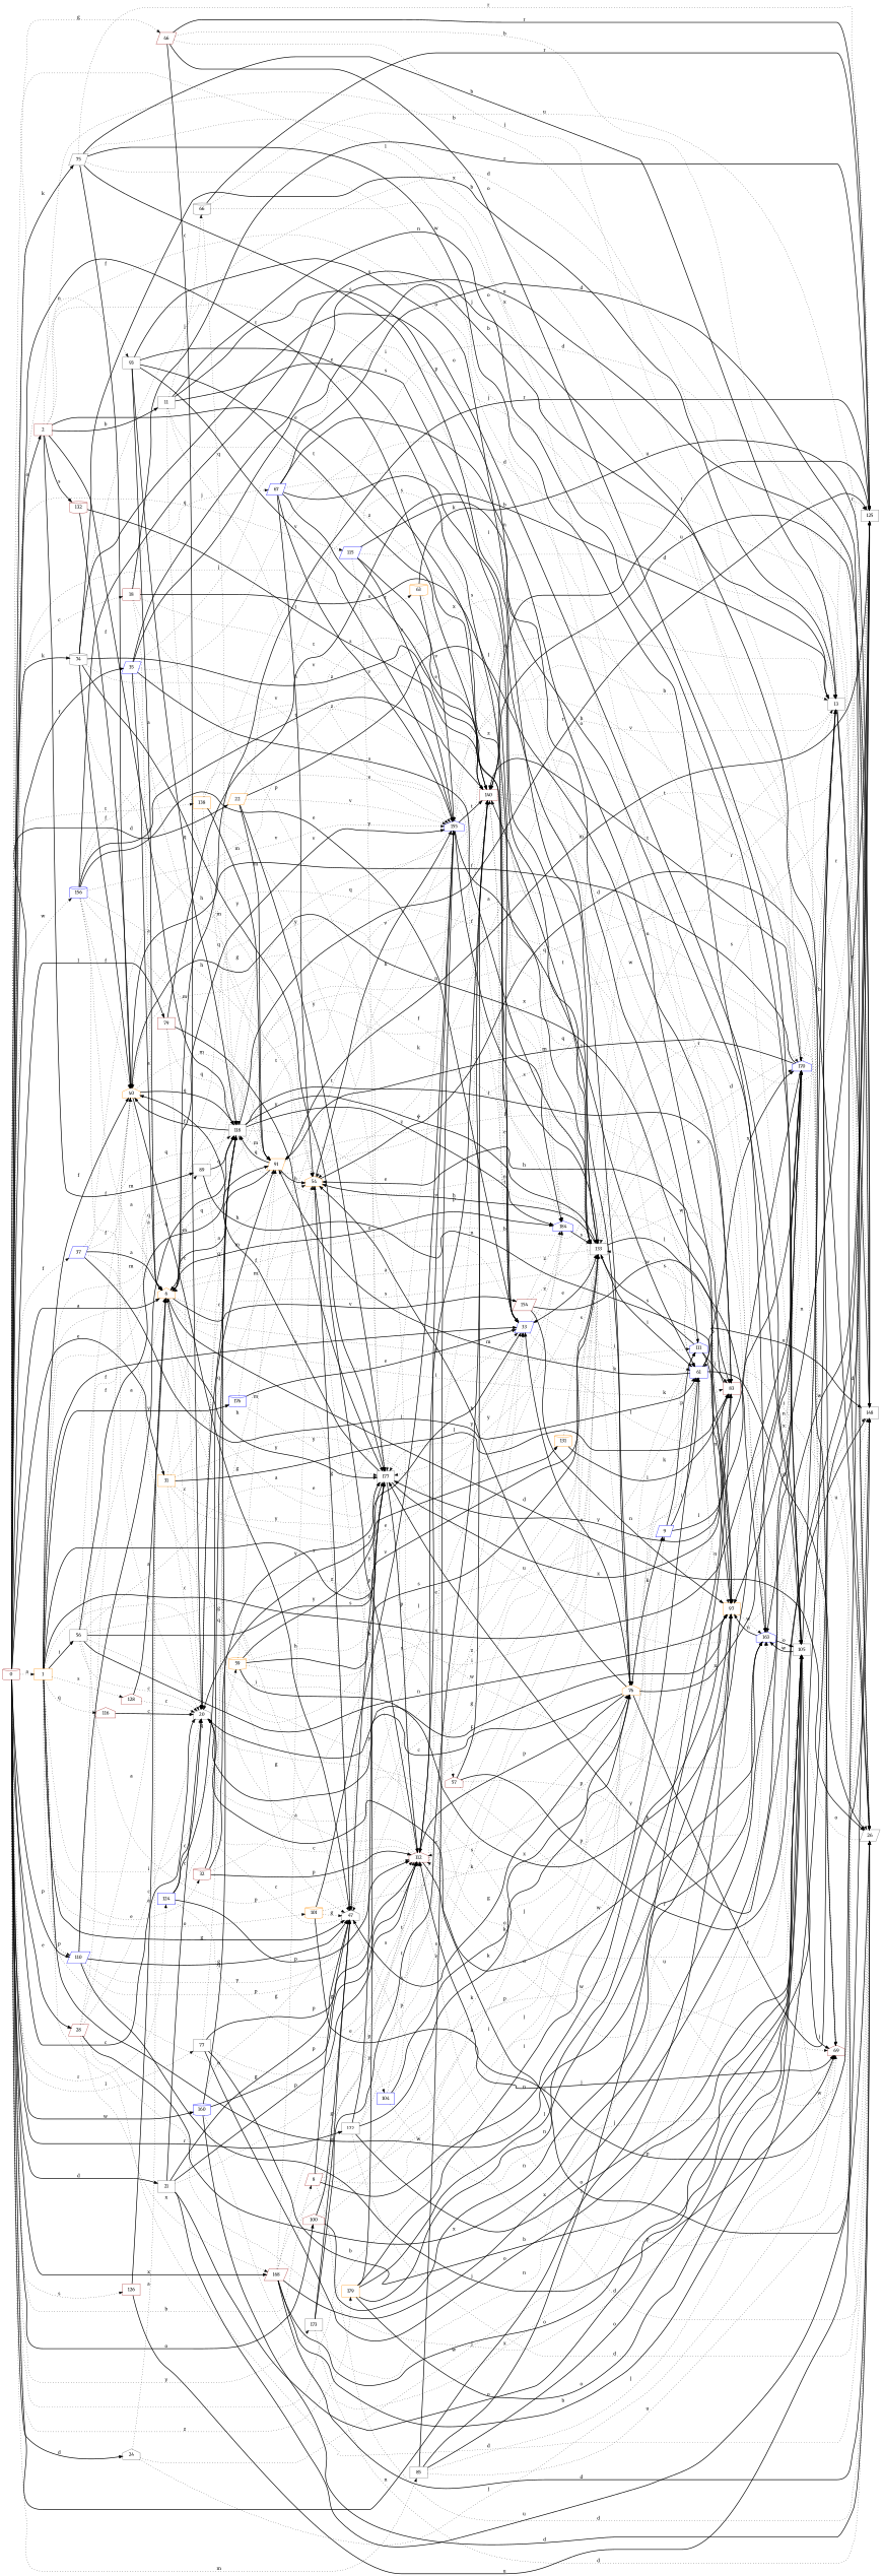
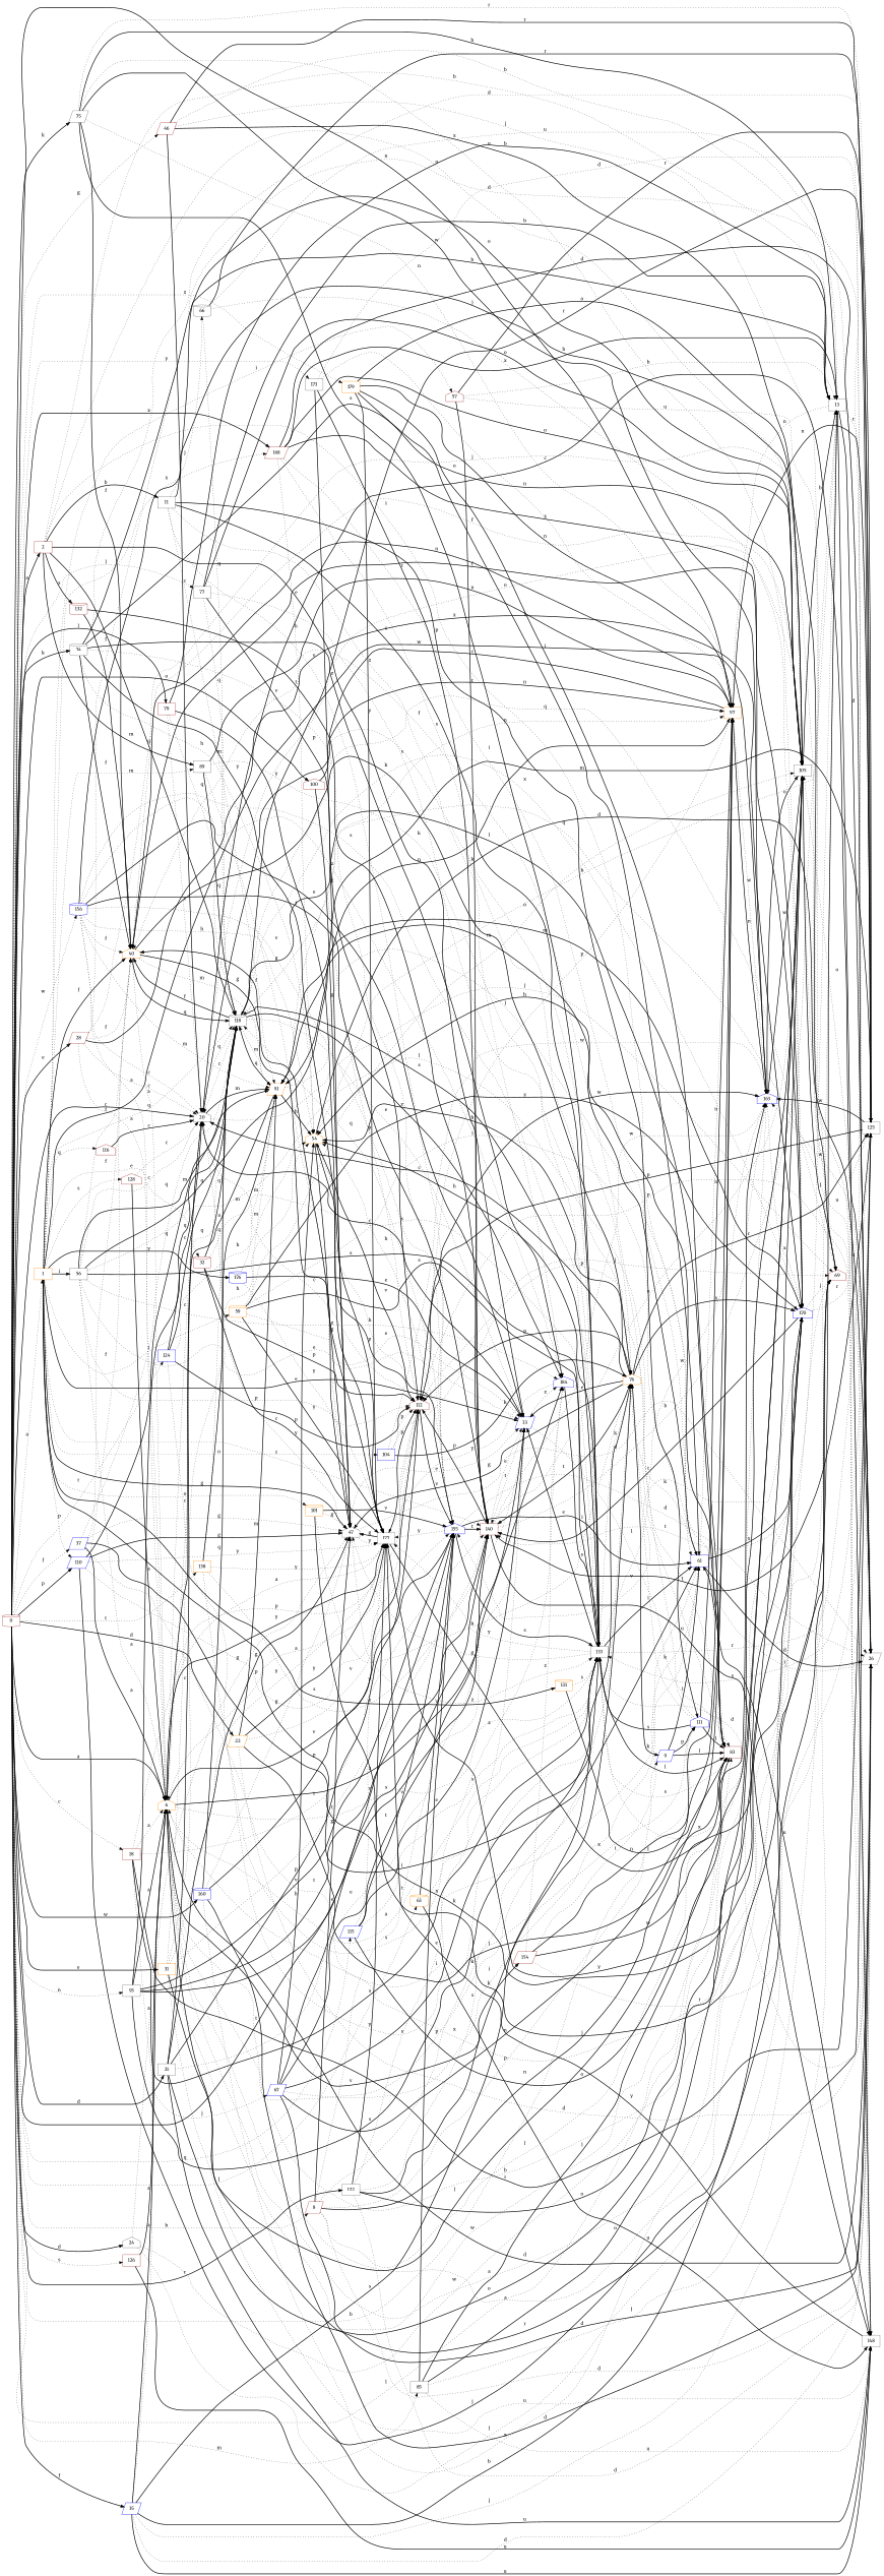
  strict digraph {
    fontname=Merriweather
    rankdir=LR
    node [color=gray40 fontname=Merriweather shape=box]
    edge [fontname=Merriweather style=bold]
    0 [color=brown shape=cylinder]
    1 [color=darkorange]
    2 [color=brown]
    6 [color=darkorange shape=house]
    8 [color=brown shape=parallelogram]
    9 [color=blue shape=parallelogram]
    18 [color=brown]
    20 [shape=house]
    21
    22 [color=darkorange shape=parallelogram]
    24 [shape=house]
    28 [color=brown shape=parallelogram]
    31 [color=darkorange]
    35 [color=blue shape=parallelogram]
    37 [color=blue shape=parallelogram]
    46 [color=brown shape=parallelogram]
    63 [color=darkorange shape=cylinder]
    74 [shape=cylinder]
    75 [shape=parallelogram]
    77
    79 [color=brown]
    83 [color=brown]
    85
    93
    97 [color=darkorange]
    100 [color=brown shape=house]
    110 [color=blue shape=parallelogram]
    115 [color=blue shape=parallelogram]
    122
    124 [color=blue]
    126 [color=brown]
    138 [color=darkorange]
    140 [color=brown]
    156 [color=blue shape=cylinder]
    160 [color=blue shape=cylinder]
    168 [color=brown shape=parallelogram]
    173
    179 [color=darkorange]
    32 [color=brown shape=cylinder]
    33 [color=blue shape=parallelogram]
    40 [color=darkorange shape=house]
    47 [shape=house]
    56
    57 [color=brown shape=house]
    59 [color=darkorange shape=cylinder]
    89
    101 [color=darkorange shape=cylinder]
    104 [color=blue]
    116 [color=brown shape=house]
-   118
+   118 [shape=cylinder]
    128 [color=brown shape=house]
    131 [color=darkorange shape=cylinder]
    163 [color=blue shape=house]
    170 [color=blue shape=house]
    176 [color=blue shape=cylinder]
    11
    13
    61 [color=blue]
    105
    132 [color=brown shape=cylinder]
    26 [shape=parallelogram]
    111 [color=blue shape=house]
    125
    133
    154 [color=brown shape=parallelogram]
    155 [color=blue shape=house]
    177
    184 [color=blue shape=house]
    76 [color=darkorange shape=house]
    67 [color=blue shape=parallelogram]
    112 [color=brown shape=house]
    91 [color=darkorange shape=parallelogram]
    n73 [color=brown label=69 shape=house]
    148
    54 [color=darkorange shape=house]
    66 [shape=cylinder]
    0 -> 1 [label=a style=dotted]
    0 -> 2 [label=a]
    0 -> 6 [label=a]
    0 -> 8 [label=b style=dotted]
    0 -> 9 [label=b style=dotted]
    0 -> 18 [label=c style=dotted]
    0 -> 20 [label=c]
    0 -> 21 [label=d]
    0 -> 22 [label=d]
    0 -> 24 [label=d]
    0 -> 28 [label=e]
    0 -> 31 [label=e]
    0 -> 35 [label=f]
    0 -> 37 [label=f style=dotted]
    0 -> 46 [label=g style=dotted]
    0 -> 63 [label=j style=dotted]
    0 -> 74 [label=k]
    0 -> 75 [label=k]
    0 -> 77 [label=l style=dotted]
    0 -> 79 [label=l]
    0 -> 83 [label=l style=dotted]
    0 -> 85 [label=m style=dotted]
    0 -> 93 [label=n style=dotted]
    0 -> 97 [label=n]
    0 -> 100 [label=o]
    0 -> 110 [label=p]
    0 -> 115 [label=q style=dotted]
    0 -> 122 [label=r]
    0 -> 124 [label=r style=dotted]
    0 -> 126 [label=s style=dotted]
    0 -> 138 [label=t style=dotted]
    0 -> 140 [label=t]
    0 -> 156 [label=w style=dotted]
    0 -> 160 [label=w]
    0 -> 168 [label=x]
    0 -> 173 [label=y style=dotted]
    0 -> 179 [label=z style=dotted]
    1 -> 110 [label=p style=dotted]
    1 -> 140 [label=t style=dotted]
    1 -> 168 [label=x style=dotted]
    1 -> 32 [label=e style=dotted]
    1 -> 33 [label=e]
    1 -> 40 [label=f]
    1 -> 47 [label=g]
    1 -> 56 [label=i]
    1 -> 57 [label=i style=dotted]
    1 -> 59 [label=i style=dotted]
    1 -> 89 [label=m style=dotted]
    1 -> 101 [label=o style=dotted]
    1 -> 104 [label=o style=dotted]
    1 -> 116 [label=q style=dotted]
    1 -> 118 [label=q style=dotted]
    1 -> 128 [label=s style=dotted]
    1 -> 131 [label=s]
    1 -> 163 [label=w]
    1 -> 170 [label=x]
    1 -> 176 [label=y]
    2 -> 33 [label=e]
    2 -> 89 [label=m]
    2 -> 118 [label=q]
    2 -> 11 [label=b]
    2 -> 13 [label=b style=dotted]
    2 -> 61 [label=i style=dotted]
    2 -> 105 [label=o style=dotted]
    2 -> 132 [label=s]
    6 -> 20 [label=c style=dotted]
    6 -> 118 [label=q style=dotted]
    6 -> 13 [label=b style=dotted]
    6 -> 61 [label=i style=dotted]
    6 -> 26 [label=d]
    6 -> 111 [label=p style=dotted]
    6 -> 125 [label=r]
    6 -> 133 [label=s style=dotted]
    6 -> 154 [label=v]
    6 -> 155 [label=v]
    6 -> 177 [label=y]
    6 -> 184 [label=z]
    8 -> 83 [label=l style=dotted]
    8 -> 97 [label=n]
    8 -> 140 [label=t style=dotted]
    8 -> 47 [label=g]
    8 -> 26 [label=d style=dotted]
    8 -> 111 [label=p style=dotted]
    8 -> 76 [label=k style=dotted]
    9 -> 83 [label=l]
    9 -> 61 [label=i]
    9 -> 111 [label=p]
    18 -> 6 [label=a style=dotted]
    18 -> 140 [label=t style=dotted]
    18 -> 125 [label=r]
    18 -> 133 [label=s]
    18 -> 67 [label=j style=dotted]
    18 -> 112 [label=p style=dotted]
    20 -> 118 [label=q style=dotted]
    20 -> 105 [label=o style=dotted]
    20 -> 91 [label=m]
    20 -> n73 [label=j style=dotted]
    21 -> 20 [label=c]
    21 -> 33 [label=e style=dotted]
    21 -> 47 [label=g]
    21 -> 105 [label=o]
    21 -> 112 [label=p]
    21 -> 148 [label=u]
    22 -> 83 [label=l]
    22 -> 26 [label=d style=dotted]
    22 -> 155 [label=v style=dotted]
    22 -> 177 [label=y]
    22 -> 91 [label=m]
    24 -> 6 [label=a style=dotted]
    24 -> 163 [label=w style=dotted]
    24 -> n73 [label=j style=dotted]
    28 -> 6 [label=a style=dotted]
    28 -> 20 [label=c style=dotted]
    28 -> 40 [label=f style=dotted]
    28 -> 170 [label=x]
    28 -> 26 [label=d style=dotted]
    28 -> n73 [label=j style=dotted]
    31 -> 20 [label=c style=dotted]
    31 -> 83 [label=l]
    31 -> 140 [label=t style=dotted]
    31 -> 163 [label=w style=dotted]
    31 -> 177 [label=y style=dotted]
    31 -> 148 [label=u style=dotted]
    31 -> 54 [label=h style=dotted]
    35 -> 6 [label=a]
    35 -> 47 [label=g style=dotted]
    35 -> 13 [label=b]
    35 -> 26 [label=d style=dotted]
    35 -> 133 [label=s]
    35 -> n73 [label=j style=dotted]
    35 -> 148 [label=u]
    37 -> 6 [label=a]
    37 -> 40 [label=f style=dotted]
    37 -> 47 [label=g style=dotted]
    37 -> 118 [label=q style=dotted]
    37 -> 170 [label=x style=dotted]
    37 -> 61 [label=i]
    46 -> 20 [label=c]
    46 -> 13 [label=b style=dotted]
    46 -> 105 [label=o]
    46 -> 125 [label=r]
    46 -> n73 [label=j style=dotted]
    63 -> 155 [label=v]
    63 -> 184 [label=z style=dotted]
    63 -> 148 [label=u]
    74 -> 40 [label=f]
    74 -> 13 [label=b]
    74 -> 105 [label=o]
    74 -> 26 [label=d style=dotted]
    74 -> 155 [label=v style=dotted]
    74 -> 177 [label=y]
    74 -> 184 [label=z]
    74 -> 54 [label=h style=dotted]
    75 -> 97 [label=n style=dotted]
    75 -> 40 [label=f]
    75 -> 163 [label=w]
    75 -> 170 [label=x style=dotted]
    75 -> 13 [label=b]
    75 -> 125 [label=r style=dotted]
    75 -> 133 [label=s]
    77 -> 118 [label=q style=dotted]
    77 -> 13 [label=b]
    77 -> 105 [label=o]
    77 -> 133 [label=s style=dotted]
    77 -> 112 [label=p]
    79 -> 20 [label=c style=dotted]
    79 -> 118 [label=q style=dotted]
    79 -> 13 [label=b]
    79 -> 177 [label=y]
    83 -> 133 [label=s style=dotted]
    83 -> 112 [label=p style=dotted]
    83 -> 54 [label=h]
    85 -> 83 [label=l]
    85 -> 105 [label=o]
    85 -> 155 [label=v]
    85 -> n73 [label=j style=dotted]
    85 -> 148 [label=u style=dotted]
    93 -> 6 [label=a]
    93 -> 140 [label=t]
    93 -> 33 [label=e]
    93 -> 118 [label=q]
    93 -> 133 [label=s]
    93 -> 155 [label=v]
    97 -> 20 [label=c]
    97 -> 163 [label=w style=dotted]
    97 -> 112 [label=p style=dotted]
    100 -> 97 [label=n]
    100 -> 47 [label=g]
    100 -> 76 [label=k style=dotted]
    100 -> 112 [label=p style=dotted]
    110 -> 40 [label=f style=dotted]
    110 -> 47 [label=g]
    110 -> 118 [label=q]
    110 -> 177 [label=y style=dotted]
    110 -> 112 [label=p style=dotted]
    110 -> n73 [label=j]
    115 -> 33 [label=e]
    115 -> 105 [label=o]
    115 -> 133 [label=s style=dotted]
    115 -> 155 [label=v]
    115 -> 177 [label=y style=dotted]
    122 -> 33 [label=e style=dotted]
    122 -> 105 [label=o]
    122 -> 26 [label=d style=dotted]
    122 -> 133 [label=s style=dotted]
    122 -> 177 [label=y]
    122 -> 76 [label=k]
    124 -> 20 [label=c]
    124 -> 118 [label=q]
    124 -> 133 [label=s style=dotted]
    124 -> 112 [label=p]
    124 -> 54 [label=h style=dotted]
    126 -> 6 [label=a]
    126 -> 148 [label=u]
    138 -> 33 [label=e style=dotted]
    138 -> 118 [label=q style=dotted]
    138 -> 133 [label=s style=dotted]
    138 -> 177 [label=y style=dotted]
    138 -> 91 [label=m]
    140 -> 33 [label=e style=dotted]
    140 -> 163 [label=w style=dotted]
    140 -> 13 [label=b style=dotted]
    140 -> 105 [label=o style=dotted]
    140 -> 112 [label=p]
    140 -> 148 [label=u]
    156 -> 6 [label=a style=dotted]
    156 -> 20 [label=c style=dotted]
    156 -> 140 [label=t]
    156 -> 33 [label=e]
    156 -> 40 [label=f style=dotted]
    156 -> 133 [label=s style=dotted]
    156 -> 155 [label=v style=dotted]
    156 -> 184 [label=z style=dotted]
    156 -> 91 [label=m style=dotted]
    156 -> n73 [label=j]
    156 -> 54 [label=h style=dotted]
    160 -> 47 [label=g style=dotted]
    160 -> 118 [label=q]
    160 -> 170 [label=x style=dotted]
    160 -> 26 [label=d]
    160 -> 112 [label=p]
    168 -> 170 [label=x]
    168 -> 13 [label=b]
    168 -> 61 [label=i style=dotted]
    168 -> 105 [label=o]
    168 -> 26 [label=d]
    168 -> 133 [label=s style=dotted]
    168 -> 54 [label=h style=dotted]
    173 -> 97 [label=n style=dotted]
    173 -> 140 [label=t]
    173 -> 47 [label=g]
    173 -> 26 [label=d style=dotted]
    179 -> 83 [label=l]
    179 -> 97 [label=n]
    179 -> 61 [label=i]
    179 -> 105 [label=o]
    179 -> 177 [label=y]
    32 -> 118 [label=q]
    32 -> 133 [label=s style=dotted]
    32 -> 177 [label=y]
    32 -> 112 [label=p]
    33 -> 20 [label=c]
    33 -> 83 [label=l style=dotted]
    33 -> 140 [label=t style=dotted]
    33 -> 184 [label=z style=dotted]
    40 -> 6 [label=a style=dotted]
    40 -> 97 [label=n]
    40 -> 47 [label=g]
    40 -> 118 [label=q]
+   40 -> 76 [label=k]
    40 -> 91 [label=m style=dotted]
    47 -> 20 [label=c style=dotted]
    47 -> 33 [label=e style=dotted]
    47 -> 26 [label=d style=dotted]
    47 -> 133 [label=z style=dotted]
    47 -> 177 [label=y style=dotted]
    56 -> 6 [label=a style=dotted]
    56 -> 20 [label=c style=dotted]
    56 -> 83 [label=l style=dotted]
    56 -> 97 [label=n]
    56 -> 33 [label=e style=dotted]
    56 -> 40 [label=f style=dotted]
    56 -> 133 [label=s]
    56 -> 184 [label=z style=dotted]
    56 -> 112 [label=p style=dotted]
    56 -> 91 [label=m]
    57 -> 140 [label=t]
    57 -> 13 [label=b style=dotted]
    57 -> 125 [label=r]
    57 -> 148 [label=u style=dotted]
    59 -> 33 [label=e style=dotted]
    59 -> 170 [label=x]
    59 -> 61 [label=i style=dotted]
    59 -> 105 [label=o style=dotted]
    59 -> 133 [label=s]
    59 -> 177 [label=y]
    59 -> 91 [label=m style=dotted]
    89 -> 97 [label=n]
    89 -> 47 [label=g style=dotted]
    89 -> 118 [label=q]
    89 -> 76 [label=k style=dotted]
    101 -> 47 [label=g style=dotted]
    101 -> 155 [label=v]
    101 -> 76 [label=k style=dotted]
    101 -> n73 [label=j]
    104 -> 163 [label=w style=dotted]
    104 -> 76 [label=k]
    104 -> 112 [label=p style=dotted]
    104 -> n73 [label=j style=dotted]
    116 -> 20 [label=c]
    118 -> 20 [label=c style=dotted]
    118 -> 83 [label=l]
    118 -> 33 [label=e style=dotted]
    118 -> 40 [label=f]
    118 -> 170 [label=x style=dotted]
    118 -> 125 [label=r]
    118 -> 133 [label=s]
    118 -> 184 [label=z]
    118 -> 91 [label=m style=dotted]
    128 -> 6 [label=a]
    128 -> 20 [label=c style=dotted]
    131 -> 83 [label=l]
    131 -> 133 [label=s style=dotted]
    163 -> 97 [label=n]
    163 -> 170 [label=x style=dotted]
    163 -> 105 [label=o]
    170 -> 6 [label=a style=dotted]
    170 -> 140 [label=t]
    170 -> 40 [label=f]
    170 -> 125 [label=r style=dotted]
    170 -> 155 [label=v style=dotted]
    170 -> 177 [label=y]
    170 -> 91 [label=m]
    170 -> n73 [label=j style=dotted]
    176 -> 33 [label=e]
    176 -> 177 [label=y style=dotted]
    176 -> 91 [label=m style=dotted]
    11 -> 105 [label=o]
    11 -> 111 [label=p]
    11 -> 133 [label=s]
    11 -> 155 [label=v style=dotted]
    11 -> 184 [label=z style=dotted]
    11 -> 91 [label=m style=dotted]
    11 -> 66 [label=j style=dotted]
    13 -> 6 [label=a style=dotted]
    13 -> 97 [label=n style=dotted]
    13 -> 26 [label=d]
    13 -> 125 [label=r style=dotted]
-   13 -> 148 [label=r]
+   13 -> 148 [label=u]
    13 -> 54 [label=h style=dotted]
    61 -> 97 [label=n style=dotted]
    61 -> 170 [label=x]
    61 -> 26 [label=d]
    61 -> 76 [label=k style=dotted]
    61 -> 91 [label=m]
    61 -> 148 [label=u]
    105 -> 40 [label=f style=dotted]
    105 -> 163 [label=w]
    105 -> 13 [label=b]
    105 -> n73 [label=j]
    105 -> 148 [label=u style=dotted]
    132 -> 140 [label=t]
    132 -> 40 [label=f]
    26 -> 20 [label=c]
    26 -> 163 [label=w style=dotted]
    26 -> 61 [label=i style=dotted]
    26 -> 105 [label=o style=dotted]
    111 -> 83 [label=l]
    111 -> 97 [label=n]
    111 -> 40 [label=f style=dotted]
    111 -> 133 [label=s]
    111 -> 76 [label=k style=dotted]
    125 -> 97 [label=n]
    125 -> 140 [label=t]
    125 -> 163 [label=w]
    125 -> 133 [label=s style=dotted]
    125 -> 112 [label=p]
    125 -> 91 [label=m]
    133 -> 6 [label=a style=dotted]
    133 -> 83 [label=l]
    133 -> 33 [label=e]
    133 -> 47 [label=g style=dotted]
    133 -> 163 [label=w style=dotted]
    133 -> 170 [label=x style=dotted]
    133 -> 61 [label=i]
    133 -> 26 [label=d style=dotted]
    133 -> 125 [label=r style=dotted]
    133 -> 177 [label=y style=dotted]
    133 -> 76 [label=k style=dotted]
    133 -> 54 [label=h]
    154 -> 97 [label=n]
    154 -> 163 [label=w]
    154 -> 61 [label=i style=dotted]
    154 -> 125 [label=r style=dotted]
    154 -> 184 [label=z style=dotted]
    155 -> 140 [label=t]
    155 -> 118 [label=q style=dotted]
    155 -> 61 [label=i]
    155 -> 26 [label=d style=dotted]
    155 -> 133 [label=s]
    155 -> 177 [label=y style=dotted]
    155 -> 54 [label=h style=dotted]
    177 -> 6 [label=a style=dotted]
    177 -> 40 [label=f]
    177 -> 47 [label=g]
    177 -> 170 [label=x]
    177 -> 112 [label=p]
    184 -> 133 [label=s]
    184 -> 177 [label=y style=dotted]
    76 -> 9 [label=k]
    76 -> 20 [label=c]
    76 -> 140 [label=t]
    76 -> 33 [label=e]
    76 -> 47 [label=g]
    76 -> 170 [label=x]
    76 -> 125 [label=r]
    76 -> 112 [label=p]
    76 -> 54 [label=h]
    67 -> 97 [label=n]
    67 -> 140 [label=t]
    67 -> 61 [label=i style=dotted]
    67 -> 26 [label=d]
    67 -> 155 [label=v]
    67 -> 76 [label=k]
    67 -> 54 [label=h]
    112 -> 6 [label=a style=dotted]
    112 -> 20 [label=c style=dotted]
    112 -> 163 [label=w]
    112 -> 155 [label=v]
    112 -> 54 [label=h style=dotted]
    91 -> 6 [label=a]
    91 -> 83 [label=l style=dotted]
    91 -> 97 [label=n style=dotted]
    91 -> 118 [label=q]
    91 -> 54 [label=h]
    n73 -> 140 [label=t style=dotted]
    n73 -> 118 [label=q style=dotted]
    148 -> 118 [label=q style=dotted]
    148 -> 177 [label=y]
    148 -> 112 [label=p style=dotted]
    54 -> 47 [label=g]
    54 -> 26 [label=d]
    54 -> 155 [label=v]
    54 -> 112 [label=p]
    66 -> 118 [label=q style=dotted]
    66 -> 170 [label=x style=dotted]
    66 -> 125 [label=r]
    66 -> 148 [label=u style=dotted]
  }
